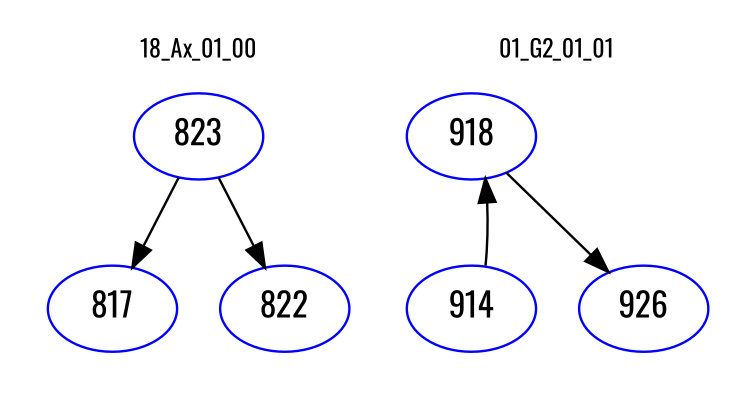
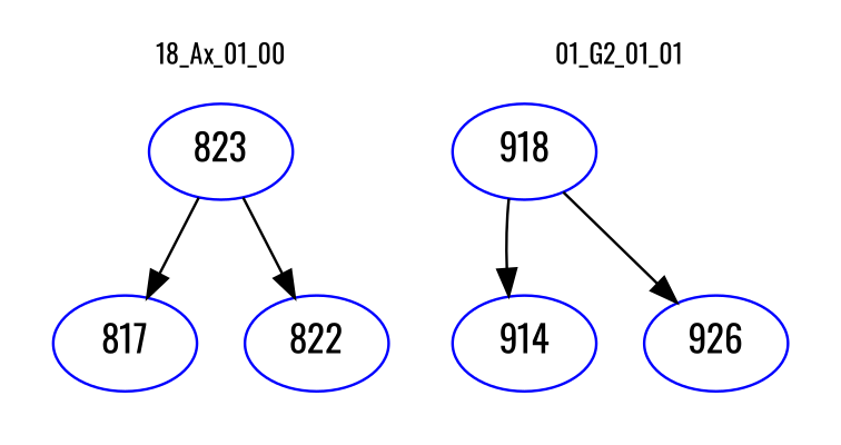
  digraph {
    fontname=Oswald
    node [color=blue fontname=Oswald]
    edge [color=black fontname=Oswald]
    n1 [label=823]
    n2 [label=817]
    n3 [label=822]
    n4 [label=918]
    n5 [label=914]
    n6 [label=926]
    subgraph cluster_1 {
      color=white
      fontsize=10
      label="18_Ax_01_00"
      n1
      n2
      n3
    }
    subgraph cluster_2 {
      color=white
      fontsize=10
      label="01_G2_01_01"
      n4
      n5
      n6
    }
    n1 -> n2
    n1 -> n3
-   n5 -> n4
+   n4 -> n5
    n4 -> n6
  }
